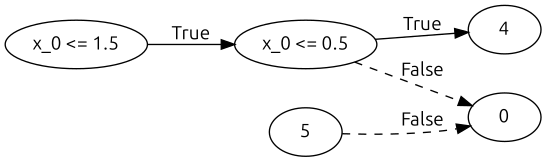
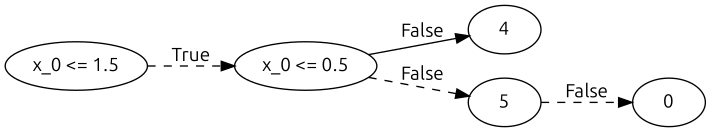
  digraph {
    fontname=Ubuntu
    rankdir=LR
    node [fontname=Ubuntu]
    edge [fontname=Ubuntu]
    n1 [label="x_0 <= 1.5"]
    n2 [label="x_0 <= 0.5"]
    n3 [label=4]
    n4 [label=5]
    n5 [label=0]
-   n1 -> n2 [label=True]
-   n2 -> n3 [label=True]
-   n2 -> n5 [label=False style=dashed]
+   n1 -> n2 [label=True style=dashed]
+   n2 -> n3 [label=False]
+   n2 -> n4 [label=False style=dashed]
    n4 -> n5 [label=False style=dashed]
  }
